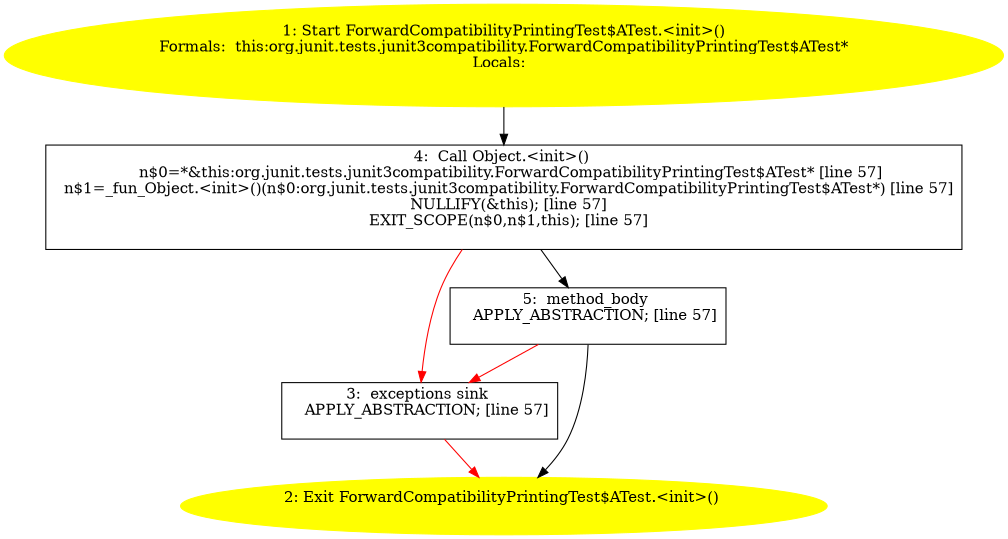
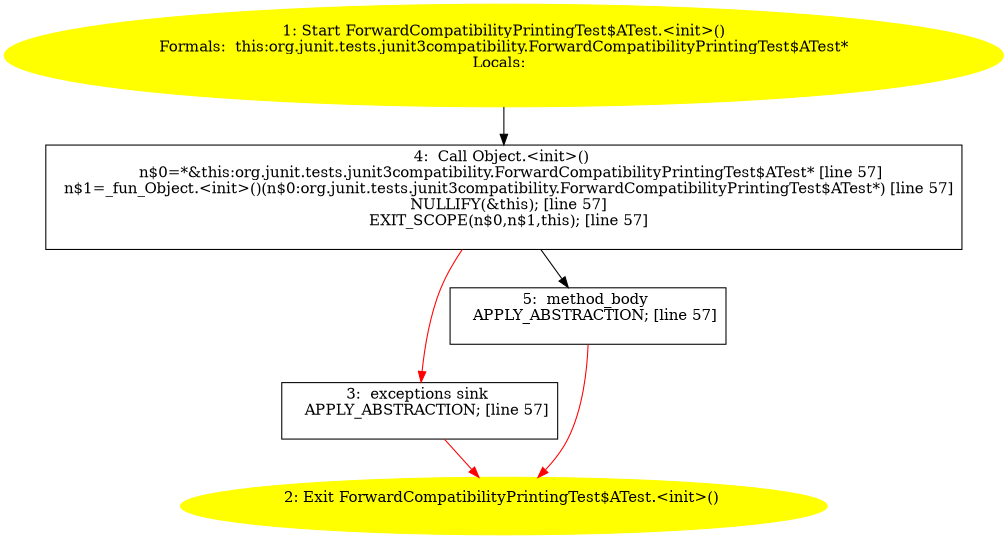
  digraph {
    node [shape=box]
    n1 [color=yellow label="1: Start ForwardCompatibilityPrintingTest$ATest.<init>()\nFormals:  this:org.junit.tests.junit3compatibility.ForwardCompatibilityPrintingTest$ATest*\nLocals:  \n  " style=filled shape=""]
    n2 [label="4:  Call Object.<init>() \n   n$0=*&this:org.junit.tests.junit3compatibility.ForwardCompatibilityPrintingTest$ATest* [line 57]\n  n$1=_fun_Object.<init>()(n$0:org.junit.tests.junit3compatibility.ForwardCompatibilityPrintingTest$ATest*) [line 57]\n  NULLIFY(&this); [line 57]\n  EXIT_SCOPE(n$0,n$1,this); [line 57]\n "]
    n3 [label="3:  exceptions sink \n   APPLY_ABSTRACTION; [line 57]\n "]
    n4 [label="5:  method_body \n   APPLY_ABSTRACTION; [line 57]\n "]
    n5 [color=yellow label="2: Exit ForwardCompatibilityPrintingTest$ATest.<init>() \n  " style=filled shape=""]
    n1 -> n2
    n2 -> n3 [color=red]
    n2 -> n4
    n3 -> n5 [color=red]
-   n4 -> n3 [color=red]
-   n4 -> n5
+   n4 -> n5 [color=red]
  }
